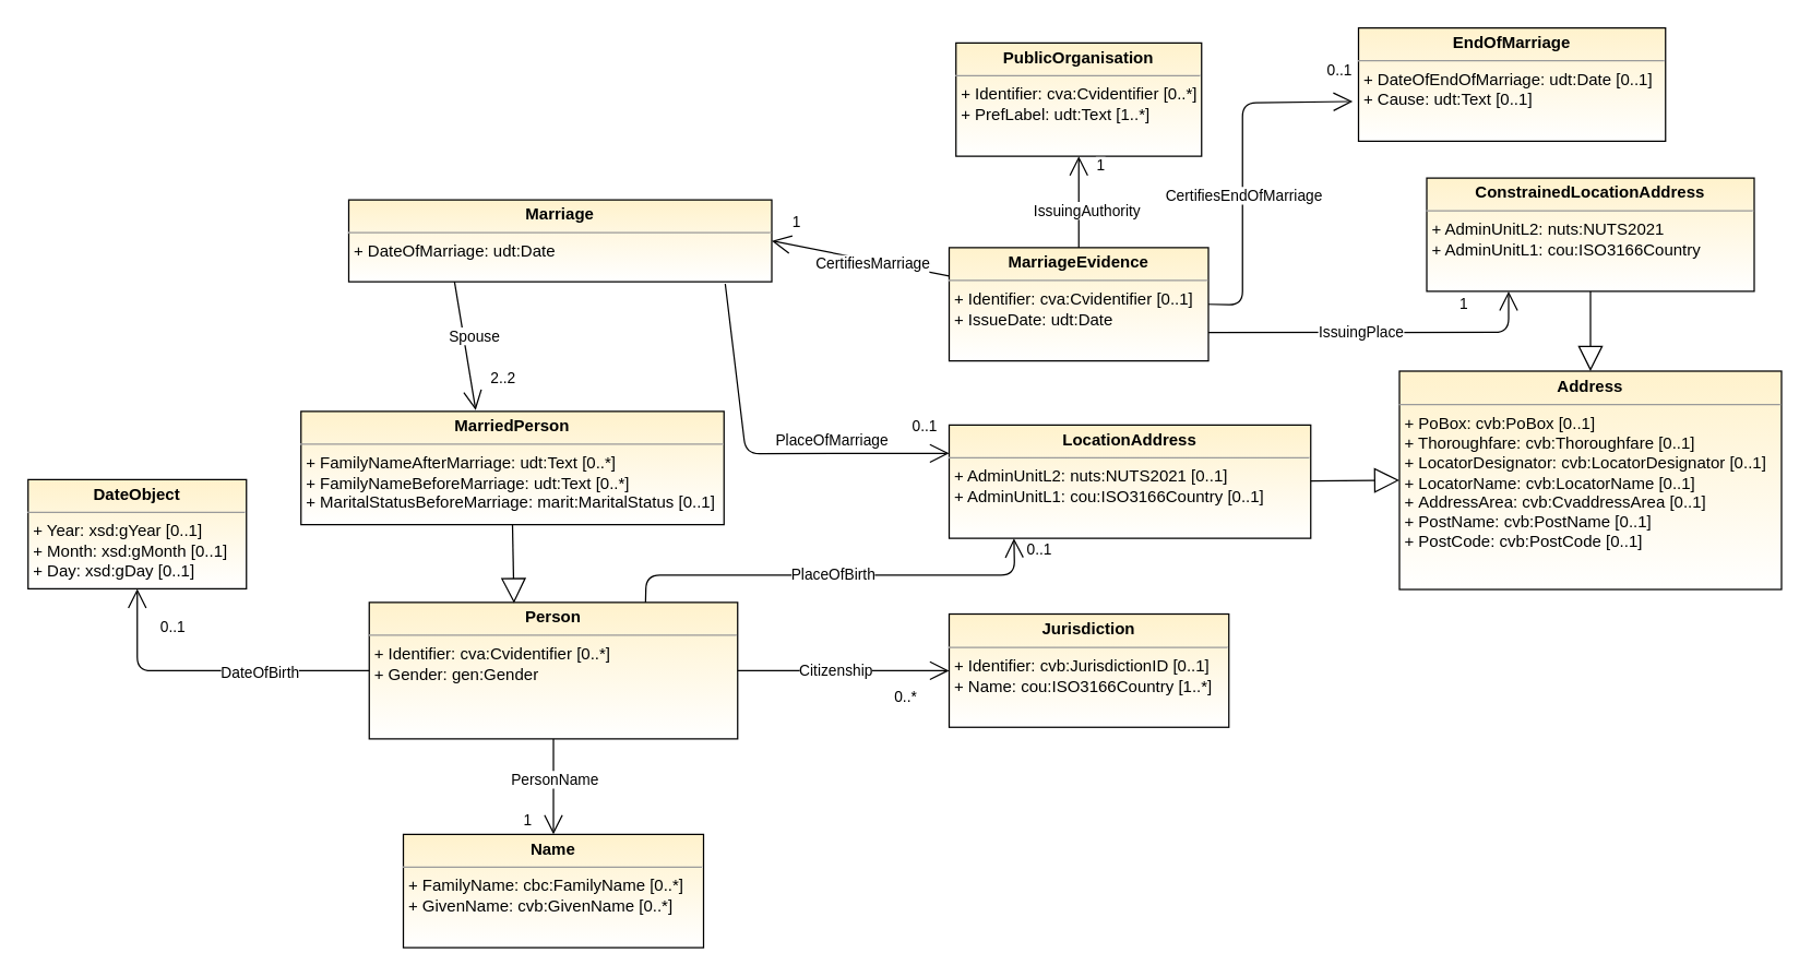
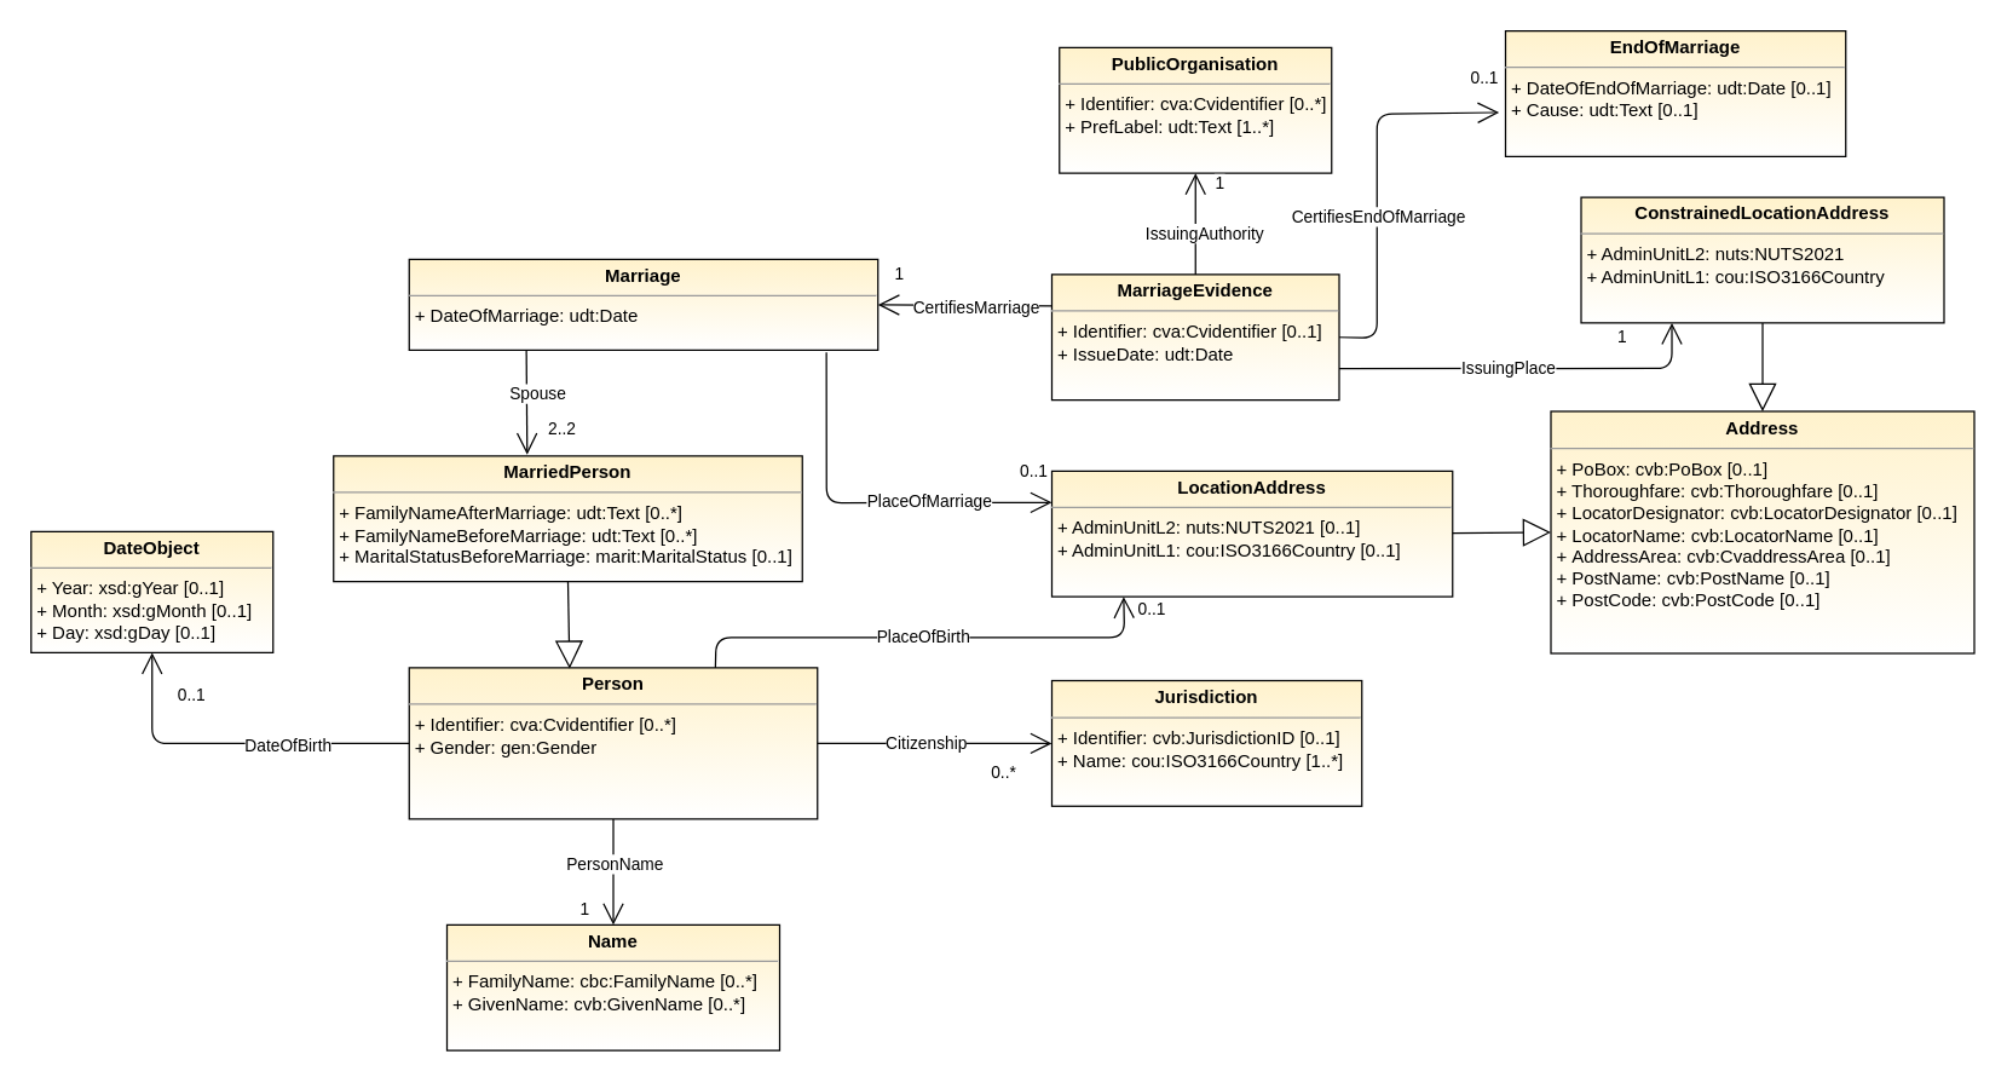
  <mxCell id="0" />
  <mxCell id="1" parent="0" />
  <mxCell id="2" value="&lt;p style=&quot;margin: 0px ; margin-top: 4px ; text-align: center&quot;&gt;&lt;b&gt;MarriageEvidence&lt;/b&gt;&lt;/p&gt;&lt;hr size=&quot;1&quot;&gt;&lt;p style=&quot;margin: 0px 0px 0px 4px&quot;&gt;+ Identifier:&amp;nbsp;cva:Cvidentifier [0..1]&lt;/p&gt;&lt;p style=&quot;margin: 0px 0px 0px 4px&quot;&gt;+ IssueDate:&amp;nbsp;udt:Date&lt;/p&gt;" style="verticalAlign=top;align=left;overflow=fill;fontSize=12;fontFamily=Helvetica;html=1;rounded=0;shadow=0;comic=0;labelBackgroundColor=none;strokeWidth=1;fillColor=#fff2cc;gradientColor=#ffffff;" parent="1" vertex="1"><mxGeometry x="695" y="181" width="190" height="83" as="geometry" /></mxCell>
  <mxCell id="3" value="&lt;p style=&quot;margin: 0px ; margin-top: 4px ; text-align: center&quot;&gt;&lt;b&gt;PublicOrganisation&lt;/b&gt;&lt;/p&gt;&lt;hr size=&quot;1&quot;&gt;&lt;p style=&quot;margin: 0px 0px 0px 4px&quot;&gt;+ Identifier:&amp;nbsp;cva:Cvidentifier [0..*]&lt;/p&gt;&lt;p style=&quot;margin: 0px 0px 0px 4px&quot;&gt;+ PrefLabel: udt:Text [1..*]&lt;/p&gt;" style="verticalAlign=top;align=left;overflow=fill;fontSize=12;fontFamily=Helvetica;html=1;rounded=0;shadow=0;comic=0;labelBackgroundColor=none;strokeWidth=1;fillColor=#fff2cc;gradientColor=#ffffff;" parent="1" vertex="1"><mxGeometry x="700" y="31" width="180" height="83" as="geometry" /></mxCell>
- <mxCell id="4" value="&lt;p style=&quot;margin: 4px 0px 0px ; text-align: center&quot;&gt;&lt;b&gt;Marriage&lt;/b&gt;&lt;/p&gt;&lt;hr size=&quot;1&quot;&gt;&lt;p style=&quot;margin: 0px 0px 0px 4px&quot;&gt;+ DateOfMarriage:&amp;nbsp;udt:Date&lt;/p&gt;" style="verticalAlign=top;align=left;overflow=fill;fontSize=12;fontFamily=Helvetica;html=1;rounded=0;shadow=0;comic=0;labelBackgroundColor=none;strokeWidth=1;fillColor=#fff2cc;gradientColor=#ffffff;" parent="1" vertex="1"><mxGeometry x="255" y="146" width="310" height="60" as="geometry" /></mxCell>
+ <mxCell id="4" value="&lt;p style=&quot;margin: 4px 0px 0px ; text-align: center&quot;&gt;&lt;b&gt;Marriage&lt;/b&gt;&lt;/p&gt;&lt;hr size=&quot;1&quot;&gt;&lt;p style=&quot;margin: 0px 0px 0px 4px&quot;&gt;+ DateOfMarriage:&amp;nbsp;udt:Date&lt;/p&gt;" style="verticalAlign=top;align=left;overflow=fill;fontSize=12;fontFamily=Helvetica;html=1;rounded=0;shadow=0;comic=0;labelBackgroundColor=none;strokeWidth=1;fillColor=#fff2cc;gradientColor=#ffffff;" parent="1" vertex="1"><mxGeometry x="270" y="171" width="310" height="60" as="geometry" /></mxCell>
  <mxCell id="5" value="&lt;p style=&quot;margin: 0px ; margin-top: 4px ; text-align: center&quot;&gt;&lt;b&gt;MarriedPerson&lt;/b&gt;&lt;/p&gt;&lt;hr size=&quot;1&quot;&gt;&lt;p style=&quot;margin: 0px ; margin-left: 4px&quot;&gt;+ FamilyNameAfterMarriage:&amp;nbsp;udt:Text [0..*]&lt;/p&gt;&lt;p style=&quot;margin: 0px ; margin-left: 4px&quot;&gt;+ FamilyNameBeforeMarriage:&amp;nbsp;udt:Text [0..*]&lt;/p&gt;&lt;p style=&quot;margin: 0px ; margin-left: 4px&quot;&gt;+ MaritalStatusBeforeMarriage:&amp;nbsp;marit:MaritalStatus [0..1]&lt;/p&gt;" style="verticalAlign=top;align=left;overflow=fill;fontSize=12;fontFamily=Helvetica;html=1;rounded=0;shadow=0;comic=0;labelBackgroundColor=none;strokeWidth=1;fillColor=#fff2cc;gradientColor=#ffffff;" parent="1" vertex="1"><mxGeometry x="220" y="301" width="310" height="83" as="geometry" /></mxCell>
  <mxCell id="6" value="&lt;p style=&quot;margin: 0px ; margin-top: 4px ; text-align: center&quot;&gt;&lt;b&gt;Person&lt;/b&gt;&lt;/p&gt;&lt;hr size=&quot;1&quot;&gt;&lt;p style=&quot;margin: 0px ; margin-left: 4px&quot;&gt;+ Identifier: cva:Cvidentifier [0..*]&lt;br&gt;&lt;/p&gt;&lt;p style=&quot;margin: 0px ; margin-left: 4px&quot;&gt;+ Gender: gen:Gender&lt;/p&gt;" style="verticalAlign=top;align=left;overflow=fill;fontSize=12;fontFamily=Helvetica;html=1;rounded=0;shadow=0;comic=0;labelBackgroundColor=none;strokeWidth=1;fillColor=#fff2cc;gradientColor=#ffffff;" parent="1" vertex="1"><mxGeometry x="270" y="441" width="270" height="100" as="geometry" /></mxCell>
  <mxCell id="7" value="&lt;p style=&quot;margin: 0px ; margin-top: 4px ; text-align: center&quot;&gt;&lt;b&gt;Jurisdiction&lt;/b&gt;&lt;/p&gt;&lt;hr size=&quot;1&quot;&gt;&lt;p style=&quot;margin: 0px 0px 0px 4px&quot;&gt;+ Identifier:&amp;nbsp;cvb:JurisdictionID [0..1]&lt;/p&gt;&lt;p style=&quot;margin: 0px 0px 0px 4px&quot;&gt;+ Name: cou:ISO3166Country&amp;nbsp;[1..*]&lt;/p&gt;" style="verticalAlign=top;align=left;overflow=fill;fontSize=12;fontFamily=Helvetica;html=1;rounded=0;shadow=0;comic=0;labelBackgroundColor=none;strokeWidth=1;fillColor=#fff2cc;gradientColor=#ffffff;" parent="1" vertex="1"><mxGeometry x="695" y="449.5" width="205" height="83" as="geometry" /></mxCell>
  <mxCell id="8" value="" style="endArrow=open;endFill=1;endSize=12;html=1;horizontal=1;entryX=0.5;entryY=1;entryDx=0;entryDy=0;" parent="1" source="2" target="3" edge="1"><mxGeometry width="160" relative="1" as="geometry"><mxPoint x="789.58" y="208.502" as="sourcePoint" /><mxPoint x="755" y="151" as="targetPoint" /><Array as="points" /></mxGeometry></mxCell>
  <mxCell id="9" value="IssuingAuthority" style="edgeLabel;html=1;align=center;verticalAlign=middle;resizable=0;points=[];" parent="8" vertex="1" connectable="0"><mxGeometry x="-0.163" y="1" relative="1" as="geometry"><mxPoint x="6.18" as="offset" /></mxGeometry></mxCell>
  <mxCell id="10" value="1" style="edgeLabel;html=1;align=center;verticalAlign=middle;resizable=0;points=[];" parent="8" vertex="1" connectable="0"><mxGeometry x="0.542" y="-2" relative="1" as="geometry"><mxPoint x="13" y="-8.33" as="offset" /></mxGeometry></mxCell>
  <mxCell id="11" value="" style="endArrow=open;endFill=1;endSize=12;html=1;horizontal=1;entryX=1;entryY=0.5;entryDx=0;entryDy=0;exitX=0;exitY=0.25;exitDx=0;exitDy=0;" parent="1" source="2" target="4" edge="1"><mxGeometry width="160" relative="1" as="geometry"><mxPoint x="790" y="191" as="sourcePoint" /><mxPoint x="790" y="124" as="targetPoint" /><Array as="points" /></mxGeometry></mxCell>
  <mxCell id="12" value="CertifiesMarriage" style="edgeLabel;html=1;align=center;verticalAlign=middle;resizable=0;points=[];" parent="11" vertex="1" connectable="0"><mxGeometry x="-0.163" y="1" relative="1" as="geometry"><mxPoint x="-2.64" as="offset" /></mxGeometry></mxCell>
  <mxCell id="13" value="1" style="edgeLabel;html=1;align=center;verticalAlign=middle;resizable=0;points=[];" parent="11" vertex="1" connectable="0"><mxGeometry x="0.542" y="-2" relative="1" as="geometry"><mxPoint x="-12.52" y="-18.17" as="offset" /></mxGeometry></mxCell>
  <mxCell id="14" value="" style="endArrow=open;endFill=1;endSize=12;html=1;horizontal=1;exitX=0.25;exitY=1;exitDx=0;exitDy=0;entryX=0.413;entryY=-0.012;entryDx=0;entryDy=0;entryPerimeter=0;" parent="1" source="4" target="5" edge="1"><mxGeometry width="160" relative="1" as="geometry"><mxPoint x="690" y="211.75" as="sourcePoint" /><mxPoint x="320" y="261" as="targetPoint" /><Array as="points" /></mxGeometry></mxCell>
  <mxCell id="15" value="Spouse" style="edgeLabel;html=1;align=center;verticalAlign=middle;resizable=0;points=[];" parent="14" vertex="1" connectable="0"><mxGeometry x="-0.163" y="1" relative="1" as="geometry"><mxPoint x="6.18" as="offset" /></mxGeometry></mxCell>
  <mxCell id="16" value="2..2" style="edgeLabel;html=1;align=center;verticalAlign=middle;resizable=0;points=[];" parent="14" vertex="1" connectable="0"><mxGeometry x="0.542" y="-2" relative="1" as="geometry"><mxPoint x="24.89" y="-1.65" as="offset" /></mxGeometry></mxCell>
  <mxCell id="17" value="" style="endArrow=open;endFill=1;endSize=12;html=1;horizontal=1;exitX=1;exitY=0.5;exitDx=0;exitDy=0;entryX=0;entryY=0.5;entryDx=0;entryDy=0;" parent="1" source="6" target="7" edge="1"><mxGeometry width="160" relative="1" as="geometry"><mxPoint x="382.5" y="241" as="sourcePoint" /><mxPoint x="382" y="321" as="targetPoint" /><Array as="points" /></mxGeometry></mxCell>
  <mxCell id="18" value="Citizenship" style="edgeLabel;html=1;align=center;verticalAlign=middle;resizable=0;points=[];" parent="17" vertex="1" connectable="0"><mxGeometry x="-0.163" y="1" relative="1" as="geometry"><mxPoint x="6.18" as="offset" /></mxGeometry></mxCell>
  <mxCell id="19" value="0..*" style="edgeLabel;html=1;align=center;verticalAlign=middle;resizable=0;points=[];" parent="17" vertex="1" connectable="0"><mxGeometry x="0.542" y="-2" relative="1" as="geometry"><mxPoint x="2.5" y="16.5" as="offset" /></mxGeometry></mxCell>
  <mxCell id="20" value="" style="endArrow=block;endSize=16;endFill=0;html=1;exitX=0.5;exitY=1;exitDx=0;exitDy=0;entryX=0.393;entryY=0.006;entryDx=0;entryDy=0;entryPerimeter=0;" parent="1" source="5" target="6" edge="1"><mxGeometry width="160" relative="1" as="geometry"><mxPoint x="420" y="591.332" as="sourcePoint" /><mxPoint x="370" y="411" as="targetPoint" /><Array as="points" /></mxGeometry></mxCell>
  <mxCell id="21" value="" style="endArrow=open;endFill=1;endSize=12;html=1;horizontal=1;exitX=0.75;exitY=0;exitDx=0;exitDy=0;entryX=0.25;entryY=1;entryDx=0;entryDy=0;" parent="1" source="6" edge="1"><mxGeometry width="160" relative="1" as="geometry"><mxPoint x="372.5" y="231" as="sourcePoint" /><mxPoint x="742.5" y="394" as="targetPoint" /><Array as="points"><mxPoint x="473" y="421" /><mxPoint x="743" y="421" /></Array></mxGeometry></mxCell>
  <mxCell id="22" value="PlaceOfBirth" style="edgeLabel;html=1;align=center;verticalAlign=middle;resizable=0;points=[];" parent="21" vertex="1" connectable="0"><mxGeometry x="-0.163" y="1" relative="1" as="geometry"><mxPoint x="24" as="offset" /></mxGeometry></mxCell>
  <mxCell id="23" value="0..1" style="edgeLabel;html=1;align=center;verticalAlign=middle;resizable=0;points=[];" parent="21" vertex="1" connectable="0"><mxGeometry x="0.542" y="-2" relative="1" as="geometry"><mxPoint x="63.01" y="-22" as="offset" /></mxGeometry></mxCell>
  <mxCell id="24" value="" style="endArrow=open;endFill=1;endSize=12;html=1;horizontal=1;entryX=0.25;entryY=1;entryDx=0;entryDy=0;exitX=1;exitY=0.75;exitDx=0;exitDy=0;" parent="1" source="2" target="35" edge="1"><mxGeometry width="160" relative="1" as="geometry"><mxPoint x="900" y="261" as="sourcePoint" /><mxPoint x="790" y="311" as="targetPoint" /><Array as="points"><mxPoint x="1105" y="243" /></Array></mxGeometry></mxCell>
  <mxCell id="25" value="IssuingPlace" style="edgeLabel;html=1;align=center;verticalAlign=middle;resizable=0;points=[];" parent="24" vertex="1" connectable="0"><mxGeometry x="-0.163" y="1" relative="1" as="geometry"><mxPoint x="6.18" as="offset" /></mxGeometry></mxCell>
  <mxCell id="26" value="1" style="edgeLabel;html=1;align=center;verticalAlign=middle;resizable=0;points=[];" parent="24" vertex="1" connectable="0"><mxGeometry x="0.542" y="-2" relative="1" as="geometry"><mxPoint x="-7" y="-24" as="offset" /></mxGeometry></mxCell>
  <mxCell id="27" value="" style="endArrow=open;endFill=1;endSize=12;html=1;horizontal=1;exitX=0.89;exitY=1.025;exitDx=0;exitDy=0;entryX=0;entryY=0.25;entryDx=0;entryDy=0;exitPerimeter=0;" parent="1" source="4" edge="1"><mxGeometry width="160" relative="1" as="geometry"><mxPoint x="500" y="373.25" as="sourcePoint" /><mxPoint x="695" y="331.75" as="targetPoint" /><Array as="points"><mxPoint x="546" y="332" /></Array></mxGeometry></mxCell>
  <mxCell id="28" value="PlaceOfMarriage" style="edgeLabel;html=1;align=center;verticalAlign=middle;resizable=0;points=[];" parent="27" vertex="1" connectable="0"><mxGeometry x="-0.163" y="1" relative="1" as="geometry"><mxPoint x="63" as="offset" /></mxGeometry></mxCell>
  <mxCell id="29" value="0..1" style="edgeLabel;html=1;align=center;verticalAlign=middle;resizable=0;points=[];" parent="27" vertex="1" connectable="0"><mxGeometry x="0.542" y="-2" relative="1" as="geometry"><mxPoint x="44" y="-22.85" as="offset" /></mxGeometry></mxCell>
  <mxCell id="30" value="" style="endArrow=open;endFill=1;endSize=12;html=1;horizontal=1;entryX=-0.019;entryY=0.649;entryDx=0;entryDy=0;exitX=1;exitY=0.5;exitDx=0;exitDy=0;entryPerimeter=0;" parent="1" source="2" target="33" edge="1"><mxGeometry width="160" relative="1" as="geometry"><mxPoint x="800" y="191" as="sourcePoint" /><mxPoint x="800" y="124" as="targetPoint" /><Array as="points"><mxPoint x="910" y="223" /><mxPoint x="910" y="75" /></Array></mxGeometry></mxCell>
  <mxCell id="31" value="CertifiesEndOfMarriage" style="edgeLabel;html=1;align=center;verticalAlign=middle;resizable=0;points=[];" parent="30" vertex="1" connectable="0"><mxGeometry x="-0.163" y="1" relative="1" as="geometry"><mxPoint x="1" as="offset" /></mxGeometry></mxCell>
  <mxCell id="32" value="0..1" style="edgeLabel;html=1;align=center;verticalAlign=middle;resizable=0;points=[];" parent="30" vertex="1" connectable="0"><mxGeometry x="0.542" y="-2" relative="1" as="geometry"><mxPoint x="47" y="-26" as="offset" /></mxGeometry></mxCell>
  <mxCell id="33" value="&lt;p style=&quot;margin: 0px ; margin-top: 4px ; text-align: center&quot;&gt;&lt;b&gt;EndOfMarriage&lt;/b&gt;&lt;/p&gt;&lt;hr size=&quot;1&quot;&gt;&lt;p style=&quot;margin: 0px ; margin-left: 4px&quot;&gt;+ DateOfEndOfMarriage:&amp;nbsp;udt:Date [0..1]&lt;/p&gt;&lt;p style=&quot;margin: 0px ; margin-left: 4px&quot;&gt;+ Cause: udt:Text [0..1]&lt;/p&gt;" style="verticalAlign=top;align=left;overflow=fill;fontSize=12;fontFamily=Helvetica;html=1;rounded=0;shadow=0;comic=0;labelBackgroundColor=none;strokeWidth=1;fillColor=#fff2cc;gradientColor=#ffffff;" parent="1" vertex="1"><mxGeometry x="995" y="20" width="225" height="83" as="geometry" /></mxCell>
  <mxCell id="34" value="&lt;p style=&quot;margin: 0px ; margin-top: 4px ; text-align: center&quot;&gt;&lt;b&gt;LocationAddress&lt;/b&gt;&lt;/p&gt;&lt;hr size=&quot;1&quot;&gt;&lt;p style=&quot;margin: 0px 0px 0px 4px&quot;&gt;+ AdminUnitL2: nuts:NUTS2021&amp;nbsp;[0..1]&lt;/p&gt;&lt;p style=&quot;margin: 0px 0px 0px 4px&quot;&gt;+ AdminUnitL1: cou:ISO3166Country&amp;nbsp;[0..1]&lt;/p&gt;" style="verticalAlign=top;align=left;overflow=fill;fontSize=12;fontFamily=Helvetica;html=1;rounded=0;shadow=0;comic=0;labelBackgroundColor=none;strokeWidth=1;fillColor=#fff2cc;gradientColor=#ffffff;" parent="1" vertex="1"><mxGeometry x="695" y="311" width="265" height="83" as="geometry" /></mxCell>
  <mxCell id="35" value="&lt;p style=&quot;margin: 0px ; margin-top: 4px ; text-align: center&quot;&gt;&lt;b&gt;ConstrainedLocationAddress&lt;/b&gt;&lt;/p&gt;&lt;hr size=&quot;1&quot;&gt;&lt;p style=&quot;margin: 0px 0px 0px 4px&quot;&gt;+ AdminUnitL2: nuts:NUTS2021&lt;/p&gt;&lt;p style=&quot;margin: 0px 0px 0px 4px&quot;&gt;+ AdminUnitL1: cou:ISO3166Country&lt;/p&gt;" style="verticalAlign=top;align=left;overflow=fill;fontSize=12;fontFamily=Helvetica;html=1;rounded=0;shadow=0;comic=0;labelBackgroundColor=none;strokeWidth=1;fillColor=#fff2cc;gradientColor=#ffffff;" parent="1" vertex="1"><mxGeometry x="1045" y="130" width="240" height="83" as="geometry" /></mxCell>
  <mxCell id="36" value="&lt;p style=&quot;margin: 0px ; margin-top: 4px ; text-align: center&quot;&gt;&lt;b&gt;Address&lt;/b&gt;&lt;/p&gt;&lt;hr size=&quot;1&quot;&gt;&lt;p style=&quot;margin: 0px 0px 0px 4px&quot;&gt;+ PoBox:&amp;nbsp;cvb:PoBox [0..1]&lt;/p&gt;&lt;p style=&quot;margin: 0px 0px 0px 4px&quot;&gt;+ Thoroughfare:&amp;nbsp;cvb:Thoroughfare [0..1]&lt;/p&gt;&lt;p style=&quot;margin: 0px 0px 0px 4px&quot;&gt;+ LocatorDesignator:&amp;nbsp;cvb:LocatorDesignator [0..1]&lt;br&gt;&lt;/p&gt;&lt;p style=&quot;margin: 0px 0px 0px 4px&quot;&gt;+&amp;nbsp;LocatorName: cvb:LocatorName [0..1]&lt;br&gt;&lt;/p&gt;&lt;p style=&quot;margin: 0px 0px 0px 4px&quot;&gt;+&amp;nbsp;AddressArea:&amp;nbsp;cvb:CvaddressArea [0..1]&lt;/p&gt;&lt;p style=&quot;margin: 0px 0px 0px 4px&quot;&gt;+ PostName:&amp;nbsp;cvb:PostName [0..1]&lt;/p&gt;&lt;p style=&quot;margin: 0px 0px 0px 4px&quot;&gt;+ PostCode:&amp;nbsp;cvb:PostCode [0..1]&lt;/p&gt;" style="verticalAlign=top;align=left;overflow=fill;fontSize=12;fontFamily=Helvetica;html=1;rounded=0;shadow=0;comic=0;labelBackgroundColor=none;strokeWidth=1;fillColor=#fff2cc;gradientColor=#ffffff;" parent="1" vertex="1"><mxGeometry x="1025" y="271.5" width="280" height="160" as="geometry" /></mxCell>
  <mxCell id="37" value="" style="endArrow=block;endSize=16;endFill=0;html=1;exitX=0.5;exitY=1;exitDx=0;exitDy=0;entryX=0.5;entryY=0;entryDx=0;entryDy=0;" parent="1" source="35" target="36" edge="1"><mxGeometry width="160" relative="1" as="geometry"><mxPoint x="940" y="361.5" as="sourcePoint" /><mxPoint x="1045" y="361.5" as="targetPoint" /><Array as="points" /></mxGeometry></mxCell>
  <mxCell id="38" value="" style="endArrow=block;endSize=16;endFill=0;html=1;entryX=0;entryY=0.5;entryDx=0;entryDy=0;" parent="1" target="36" edge="1"><mxGeometry width="160" relative="1" as="geometry"><mxPoint x="960" y="352" as="sourcePoint" /><mxPoint x="980" y="352.5" as="targetPoint" /><Array as="points" /></mxGeometry></mxCell>
  <mxCell id="39" value="&lt;p style=&quot;margin: 0px ; margin-top: 4px ; text-align: center&quot;&gt;&lt;b&gt;DateObject&lt;/b&gt;&lt;/p&gt;&lt;hr size=&quot;1&quot;&gt;&lt;p style=&quot;margin: 0px 0px 0px 4px&quot;&gt;+ Year: xsd:gYear [0..1]&lt;/p&gt;&lt;p style=&quot;margin: 0px 0px 0px 4px&quot;&gt;+ Month: xsd:gMonth [0..1]&lt;/p&gt;&lt;p style=&quot;margin: 0px 0px 0px 4px&quot;&gt;+ Day: xsd:gDay [0..1]&lt;/p&gt;" style="verticalAlign=top;align=left;overflow=fill;fontSize=12;fontFamily=Helvetica;html=1;rounded=0;shadow=0;comic=0;labelBackgroundColor=none;strokeWidth=1;fillColor=#fff2cc;gradientColor=#ffffff;" parent="1" vertex="1"><mxGeometry x="20" y="351" width="160" height="80" as="geometry" /></mxCell>
  <mxCell id="40" value="" style="endArrow=open;endFill=1;endSize=12;html=1;horizontal=1;exitX=0;exitY=0.5;exitDx=0;exitDy=0;entryX=0.5;entryY=1;entryDx=0;entryDy=0;" parent="1" source="6" target="39" edge="1"><mxGeometry width="160" relative="1" as="geometry"><mxPoint x="255" y="499.5" as="sourcePoint" /><mxPoint x="342" y="468" as="targetPoint" /><Array as="points"><mxPoint x="100" y="491" /></Array></mxGeometry></mxCell>
  <mxCell id="41" value="DateOfBirth" style="edgeLabel;html=1;align=center;verticalAlign=middle;resizable=0;points=[];" parent="40" vertex="1" connectable="0"><mxGeometry x="-0.163" y="1" relative="1" as="geometry"><mxPoint x="15" as="offset" /></mxGeometry></mxCell>
  <mxCell id="42" value="0..1" style="edgeLabel;html=1;align=center;verticalAlign=middle;resizable=0;points=[];" parent="40" vertex="1" connectable="0"><mxGeometry x="0.542" y="-2" relative="1" as="geometry"><mxPoint x="23" y="-26" as="offset" /></mxGeometry></mxCell>
  <mxCell id="43" value="&lt;p style=&quot;margin: 0px ; margin-top: 4px ; text-align: center&quot;&gt;&lt;b&gt;Name&lt;/b&gt;&lt;/p&gt;&lt;hr size=&quot;1&quot;&gt;&lt;p style=&quot;margin: 0px 0px 0px 4px&quot;&gt;+ FamilyName:&amp;nbsp;cbc:FamilyName [0..*]&lt;/p&gt;&lt;p style=&quot;margin: 0px 0px 0px 4px&quot;&gt;+ GivenName:&amp;nbsp;cvb:GivenName [0..*]&lt;/p&gt;" style="verticalAlign=top;align=left;overflow=fill;fontSize=12;fontFamily=Helvetica;html=1;rounded=0;shadow=0;comic=0;labelBackgroundColor=none;strokeWidth=1;fillColor=#fff2cc;gradientColor=#ffffff;" parent="1" vertex="1"><mxGeometry x="295" y="611" width="220" height="83" as="geometry" /></mxCell>
  <mxCell id="44" value="" style="endArrow=open;endFill=1;endSize=12;html=1;horizontal=1;exitX=0.5;exitY=1;exitDx=0;exitDy=0;entryX=0.5;entryY=0;entryDx=0;entryDy=0;" parent="1" source="6" target="43" edge="1"><mxGeometry width="160" relative="1" as="geometry"><mxPoint x="405" y="561" as="sourcePoint" /><mxPoint x="670" y="529.5" as="targetPoint" /><Array as="points" /></mxGeometry></mxCell>
  <mxCell id="45" value="PersonName" style="edgeLabel;html=1;align=center;verticalAlign=middle;resizable=0;points=[];" parent="44" vertex="1" connectable="0"><mxGeometry x="-0.163" y="1" relative="1" as="geometry"><mxPoint x="-1" as="offset" /></mxGeometry></mxCell>
  <mxCell id="46" value="1" style="edgeLabel;html=1;align=center;verticalAlign=middle;resizable=0;points=[];" parent="44" vertex="1" connectable="0"><mxGeometry x="0.542" y="-2" relative="1" as="geometry"><mxPoint x="-18" y="5" as="offset" /></mxGeometry></mxCell>
